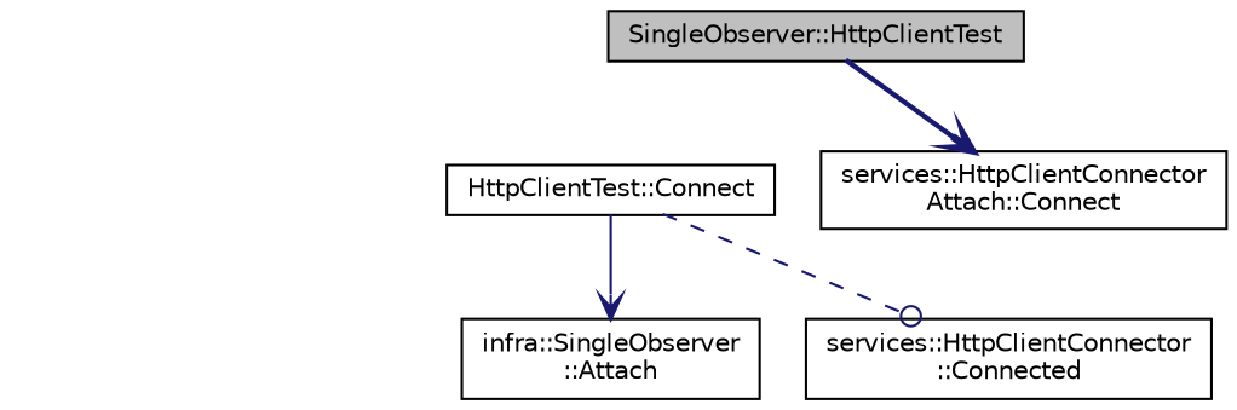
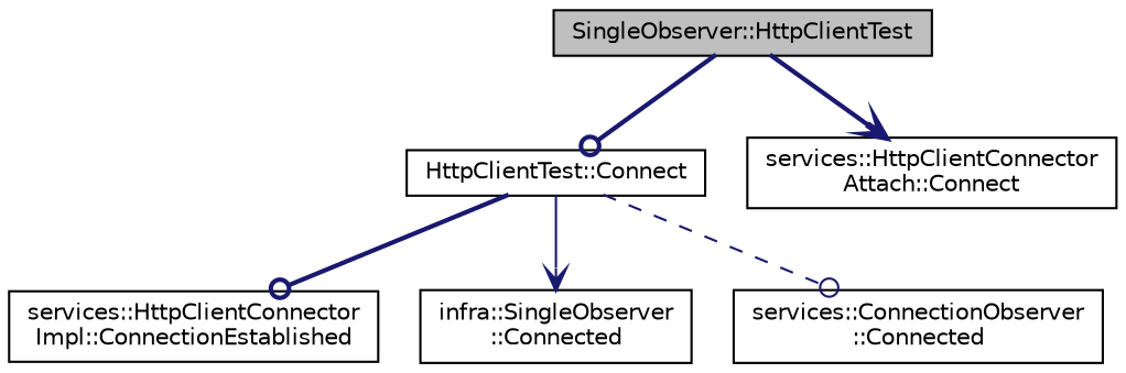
  digraph {
    rankdir=TB
    node [color=black fillcolor=white fontname=Helvetica fontsize=10 shape=record style=filled]
    edge [arrowhead=odot color=midnightblue fontname=Helvetica fontsize=10 labelfontname=Helvetica labelfontsize=10 style=bold]
    n1 [fillcolor=grey75 fontcolor=black height=0.2 label="SingleObserver::HttpClientTest" width=0.4]
    n2 [height=0.2 label="HttpClientTest::Connect" width=0.4]
    n3 [height=0.2 label="services::HttpClientConnector\lAttach::Connect" width=0.4]
-   n5 [height=0.2 label="infra::SingleObserver\l::Attach" width=0.4]
-   n6 [height=0.2 label="services::HttpClientConnector\l::Connected" width=0.4]
+   n4 [height=0.2 label="services::HttpClientConnector\lImpl::ConnectionEstablished" width=0.4]
+   n5 [height=0.2 label="infra::SingleObserver\l::Connected" width=0.4]
+   n6 [height=0.2 label="services::ConnectionObserver\l::Connected" width=0.4]
+   n1 -> n2
    n1 -> n3 [arrowhead=vee]
+   n2 -> n4
    n2 -> n5 [arrowhead=vee style=solid]
    n2 -> n6 [style=dashed]
  }
